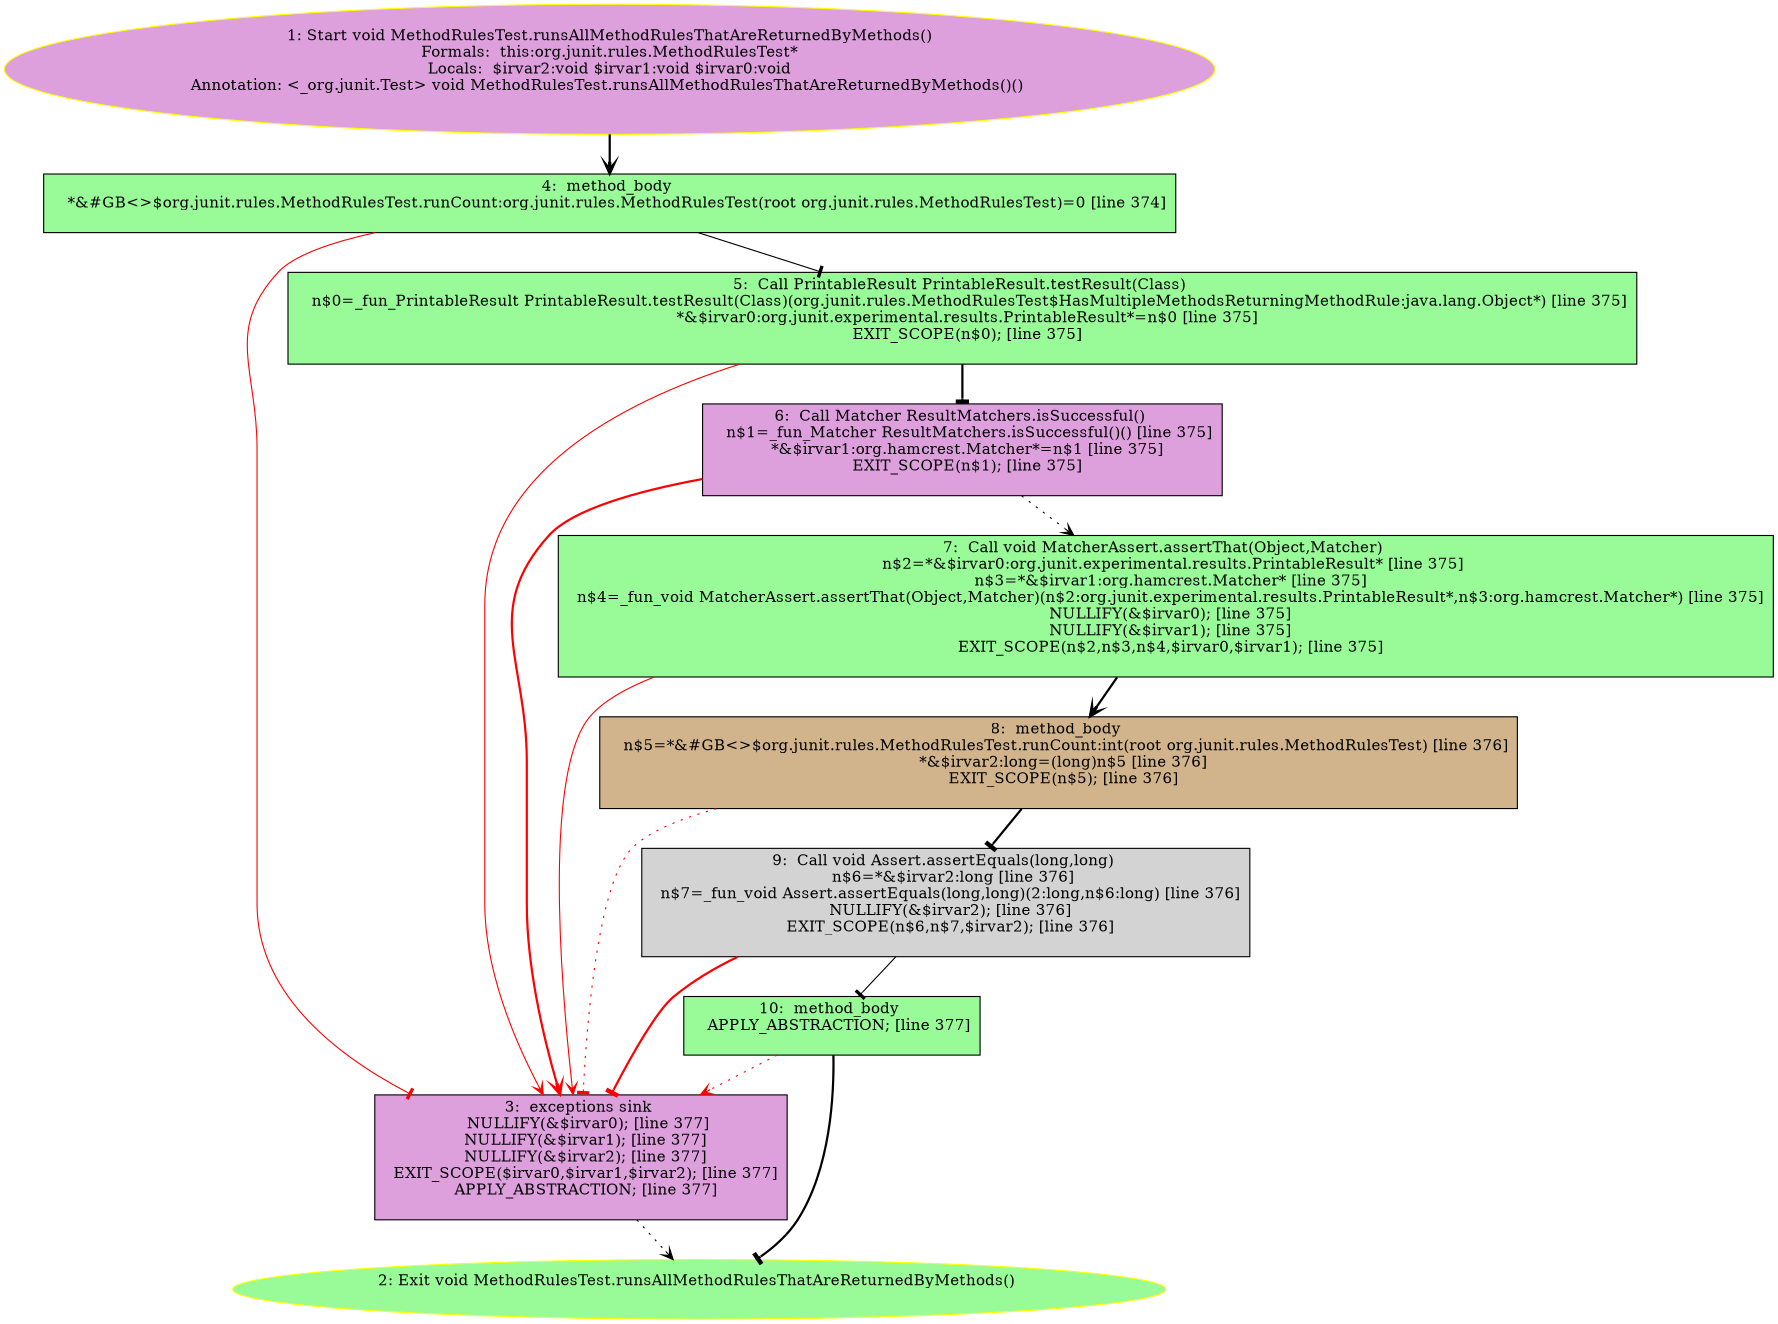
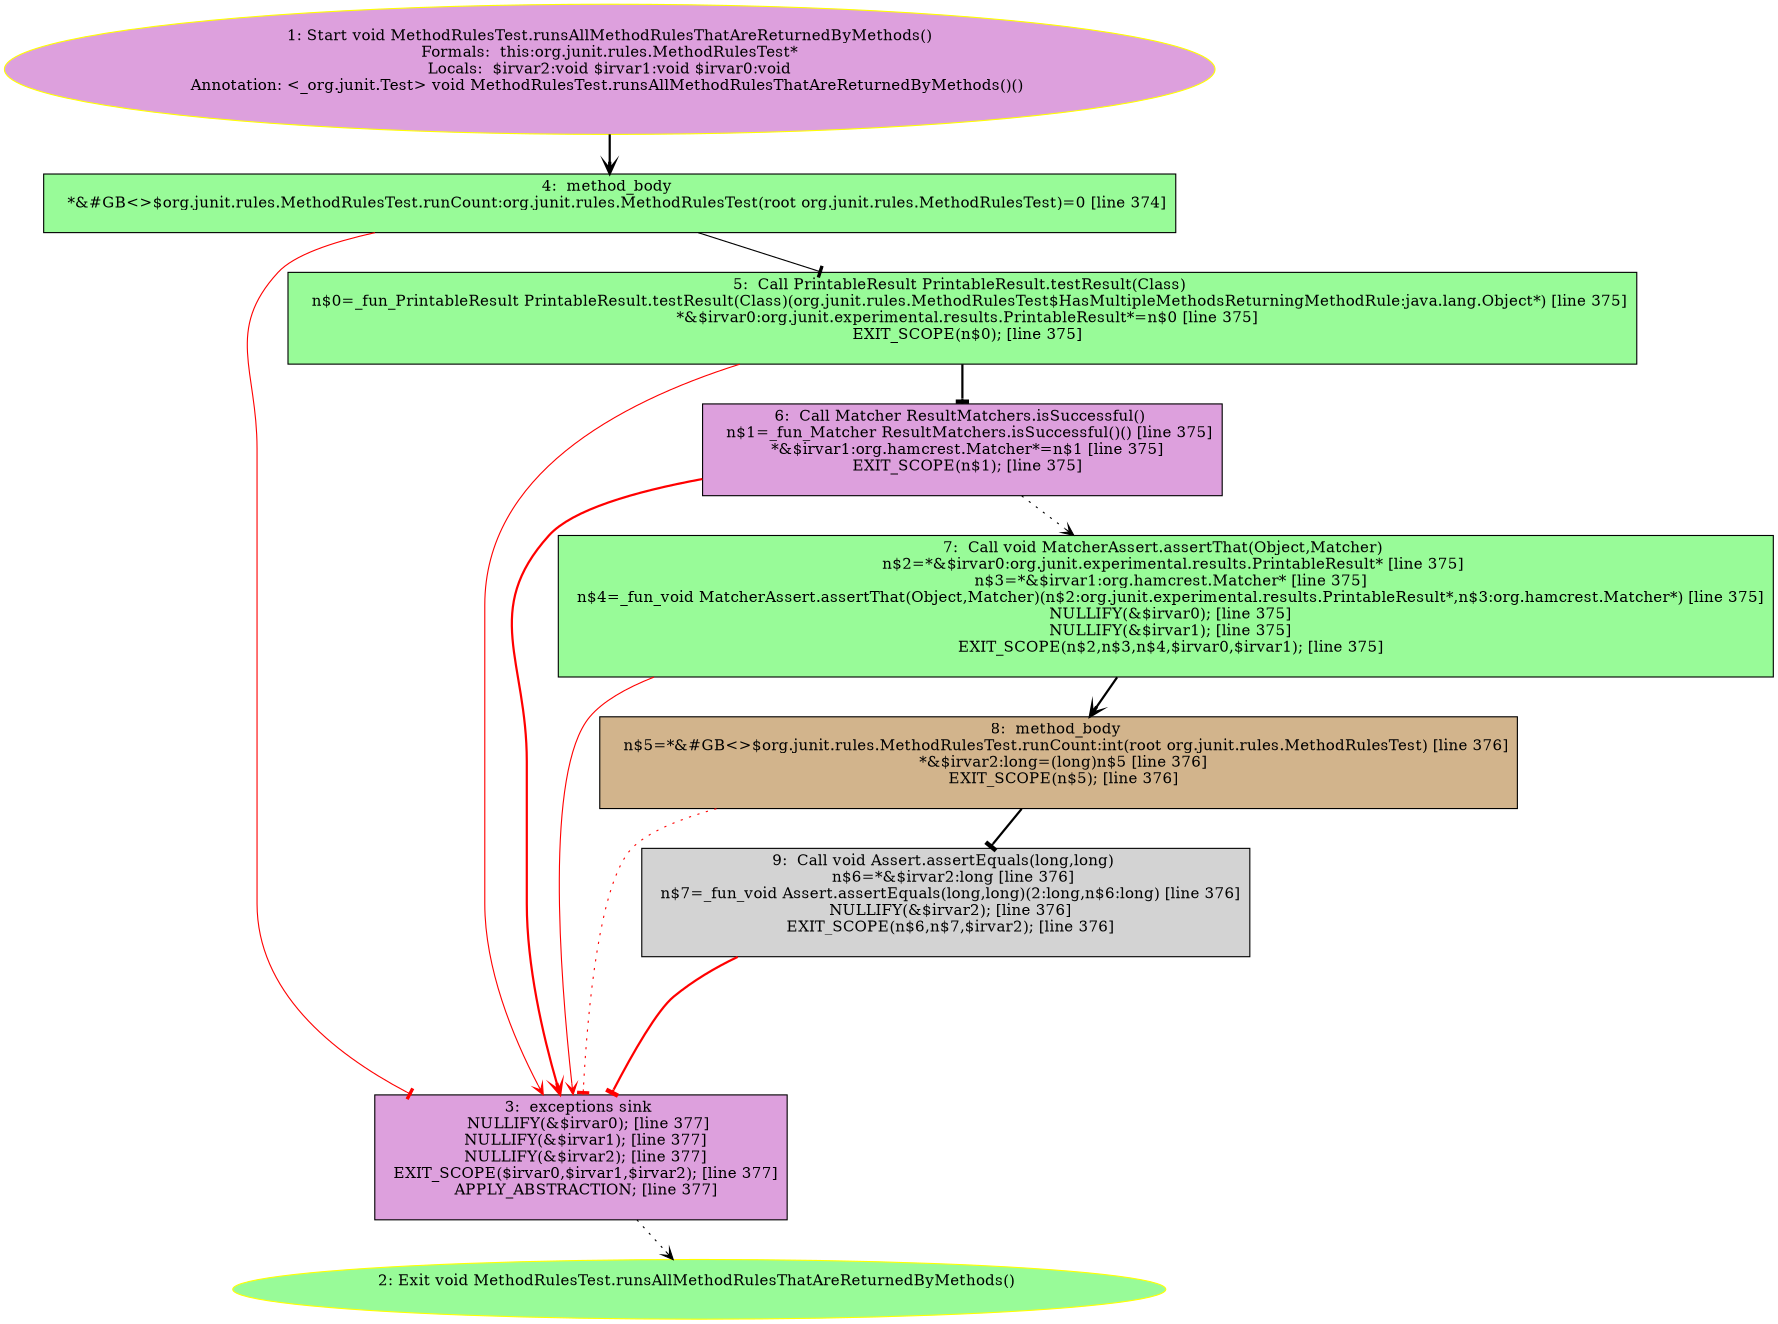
  digraph {
    node [style=filled fillcolor=palegreen shape=box]
    edge [style=bold arrowhead=vee]
    n1 [color=yellow label="1: Start void MethodRulesTest.runsAllMethodRulesThatAreReturnedByMethods()\nFormals:  this:org.junit.rules.MethodRulesTest*\nLocals:  $irvar2:void $irvar1:void $irvar0:void\nAnnotation: <_org.junit.Test> void MethodRulesTest.runsAllMethodRulesThatAreReturnedByMethods()() \n  " fillcolor=plum shape=""]
    n2 [label="4:  method_body \n   *&#GB<>$org.junit.rules.MethodRulesTest.runCount:org.junit.rules.MethodRulesTest(root org.junit.rules.MethodRulesTest)=0 [line 374]\n "]
    n3 [label="3:  exceptions sink \n   NULLIFY(&$irvar0); [line 377]\n  NULLIFY(&$irvar1); [line 377]\n  NULLIFY(&$irvar2); [line 377]\n  EXIT_SCOPE($irvar0,$irvar1,$irvar2); [line 377]\n  APPLY_ABSTRACTION; [line 377]\n " fillcolor=plum]
    n4 [label="5:  Call PrintableResult PrintableResult.testResult(Class) \n   n$0=_fun_PrintableResult PrintableResult.testResult(Class)(org.junit.rules.MethodRulesTest$HasMultipleMethodsReturningMethodRule:java.lang.Object*) [line 375]\n  *&$irvar0:org.junit.experimental.results.PrintableResult*=n$0 [line 375]\n  EXIT_SCOPE(n$0); [line 375]\n "]
    n5 [color=yellow label="2: Exit void MethodRulesTest.runsAllMethodRulesThatAreReturnedByMethods() \n  " shape=""]
    n6 [label="6:  Call Matcher ResultMatchers.isSuccessful() \n   n$1=_fun_Matcher ResultMatchers.isSuccessful()() [line 375]\n  *&$irvar1:org.hamcrest.Matcher*=n$1 [line 375]\n  EXIT_SCOPE(n$1); [line 375]\n " fillcolor=plum]
    n7 [label="7:  Call void MatcherAssert.assertThat(Object,Matcher) \n   n$2=*&$irvar0:org.junit.experimental.results.PrintableResult* [line 375]\n  n$3=*&$irvar1:org.hamcrest.Matcher* [line 375]\n  n$4=_fun_void MatcherAssert.assertThat(Object,Matcher)(n$2:org.junit.experimental.results.PrintableResult*,n$3:org.hamcrest.Matcher*) [line 375]\n  NULLIFY(&$irvar0); [line 375]\n  NULLIFY(&$irvar1); [line 375]\n  EXIT_SCOPE(n$2,n$3,n$4,$irvar0,$irvar1); [line 375]\n "]
    n8 [label="8:  method_body \n   n$5=*&#GB<>$org.junit.rules.MethodRulesTest.runCount:int(root org.junit.rules.MethodRulesTest) [line 376]\n  *&$irvar2:long=(long)n$5 [line 376]\n  EXIT_SCOPE(n$5); [line 376]\n " fillcolor=tan]
    n9 [label="9:  Call void Assert.assertEquals(long,long) \n   n$6=*&$irvar2:long [line 376]\n  n$7=_fun_void Assert.assertEquals(long,long)(2:long,n$6:long) [line 376]\n  NULLIFY(&$irvar2); [line 376]\n  EXIT_SCOPE(n$6,n$7,$irvar2); [line 376]\n " fillcolor=lightgrey]
-   n10 [label="10:  method_body \n   APPLY_ABSTRACTION; [line 377]\n "]
    n1 -> n2
    n2 -> n3 [color=red style=solid arrowhead=tee]
    n2 -> n4 [style=solid arrowhead=tee]
    n3 -> n5 [style=dotted]
    n4 -> n3 [color=red style=solid]
    n4 -> n6 [arrowhead=tee]
    n6 -> n3 [color=red]
    n6 -> n7 [style=dotted]
    n7 -> n3 [color=red style=solid]
    n7 -> n8
    n8 -> n3 [color=red style=dotted arrowhead=tee]
    n8 -> n9 [arrowhead=tee]
    n9 -> n3 [color=red arrowhead=tee]
-   n9 -> n10 [style=solid arrowhead=tee]
-   n10 -> n3 [color=red style=dotted]
-   n10 -> n5 [arrowhead=tee]
  }
